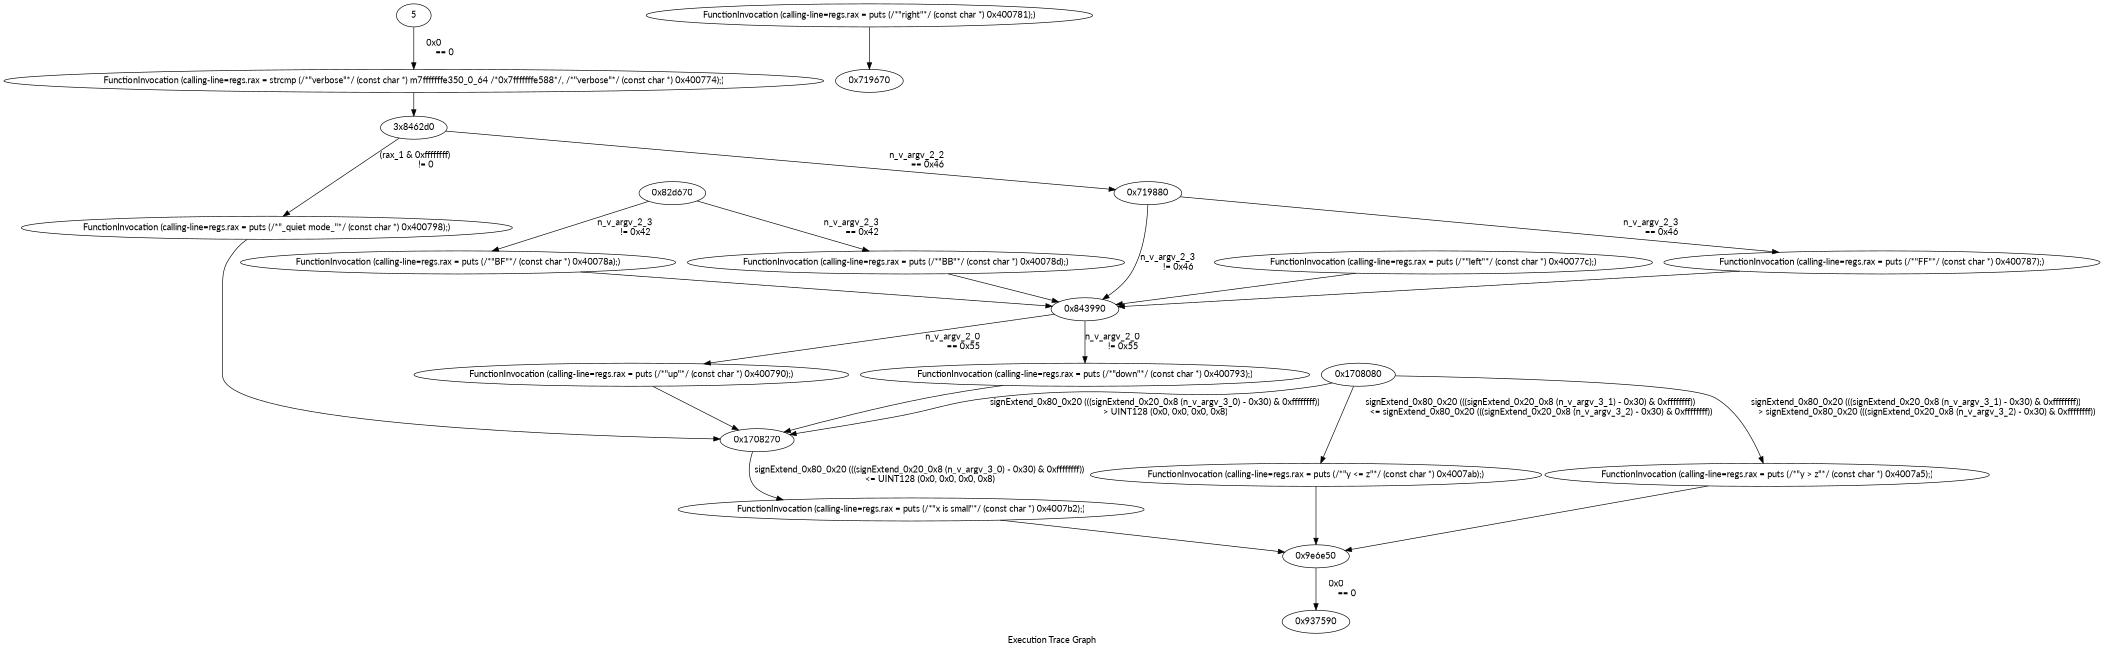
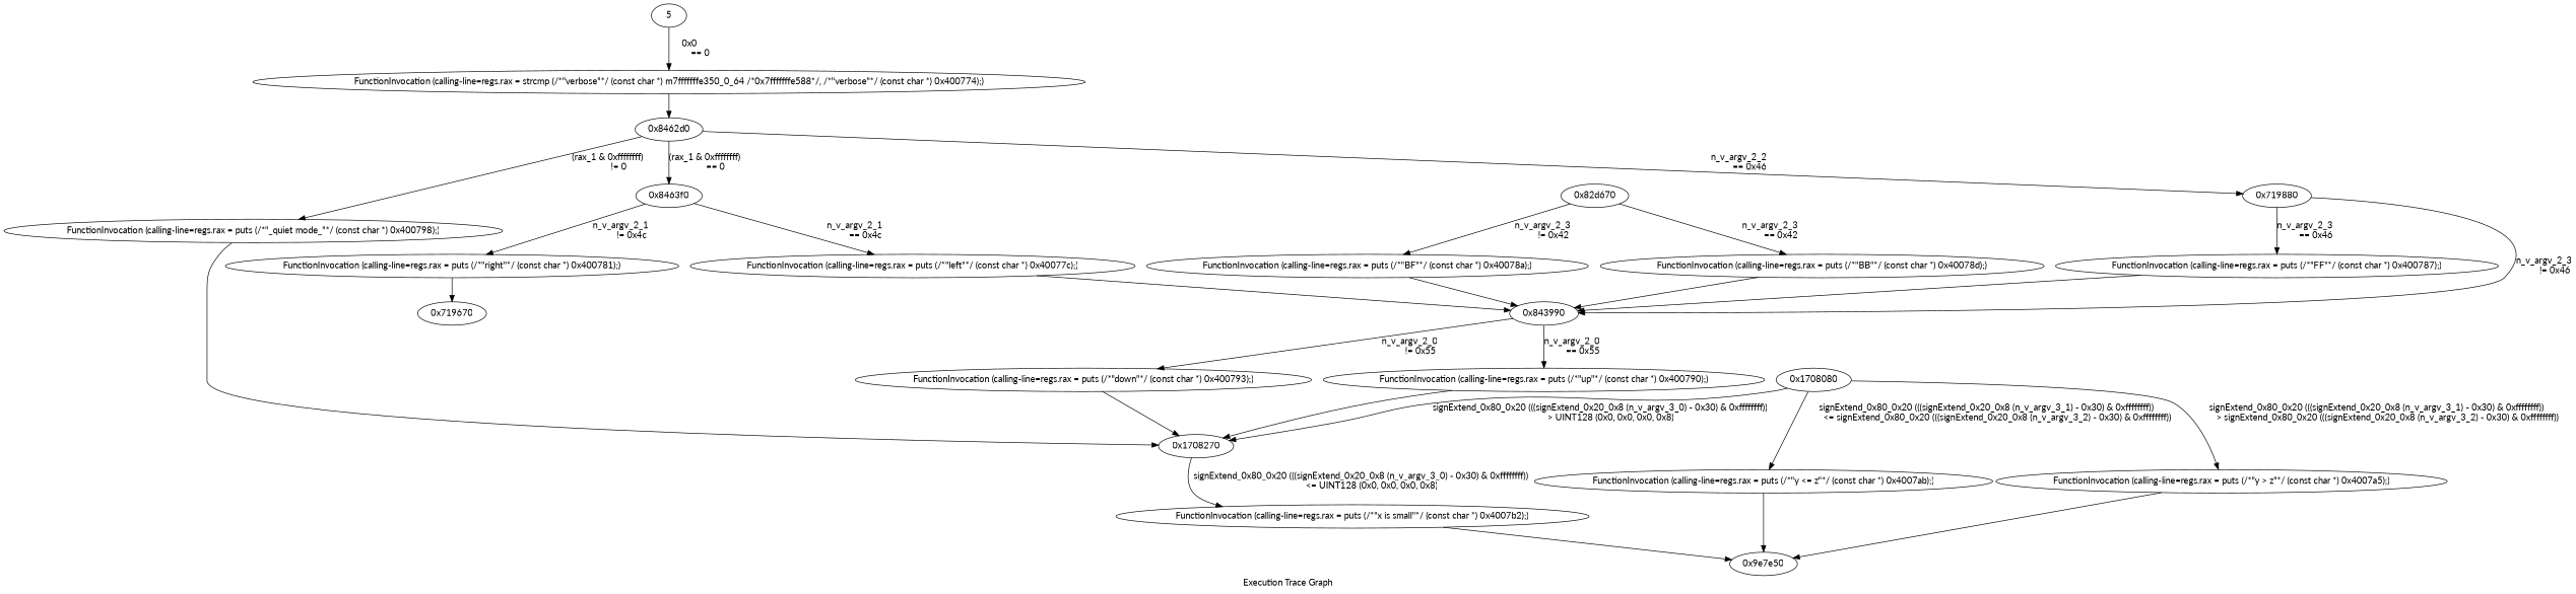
  digraph {
    fontname=Lato
    label="Execution Trace Graph"
    node [fontname=Lato]
    edge [fontname=Lato]
    n1 [label=5]
    n2 [label="FunctionInvocation (calling-line=regs.rax = strcmp (/*\"verbose\"*/ (const char *) m7fffffffe350_0_64 /*0x7fffffffe588*/, /*\"verbose\"*/ (const char *) 0x400774);)"]
-   n3 [label="3x8462d0"]
+   n3 [label="0x8462d0"]
    n4 [label="0x719670"]
    n5 [label="0x719880"]
    n6 [label="0x843990"]
    n7 [label="FunctionInvocation (calling-line=regs.rax = puts (/*\"FF\"*/ (const char *) 0x400787);)"]
    n8 [label="0x82d670"]
    n9 [label="FunctionInvocation (calling-line=regs.rax = puts (/*\"BB\"*/ (const char *) 0x40078d);)"]
    n10 [label="FunctionInvocation (calling-line=regs.rax = puts (/*\"BF\"*/ (const char *) 0x40078a);)"]
    n11 [label="FunctionInvocation (calling-line=regs.rax = puts (/*\"up\"*/ (const char *) 0x400790);)"]
    n12 [label="FunctionInvocation (calling-line=regs.rax = puts (/*\"down\"*/ (const char *) 0x400793);)"]
    n13 [label="FunctionInvocation (calling-line=regs.rax = puts (/*\"y <= z\"*/ (const char *) 0x4007ab);)"]
-   n14 [label="0x9e6e50"]
-   n15 [label="0x937590"]
+   n14 [label="0x9e7e50"]
    n16 [label="0x1708270"]
    n17 [label="FunctionInvocation (calling-line=regs.rax = puts (/*\"x is small\"*/ (const char *) 0x4007b2);)"]
+   n18 [label="0x8463f0"]
    n19 [label="FunctionInvocation (calling-line=regs.rax = puts (/*\"_quiet mode_\"*/ (const char *) 0x400798);)"]
    n20 [label="FunctionInvocation (calling-line=regs.rax = puts (/*\"left\"*/ (const char *) 0x40077c);)"]
    n21 [label="FunctionInvocation (calling-line=regs.rax = puts (/*\"right\"*/ (const char *) 0x400781);)"]
    n22 [label="FunctionInvocation (calling-line=regs.rax = puts (/*\"y > z\"*/ (const char *) 0x4007a5);)"]
    n23 [label="0x1708080"]
    n1 -> n2 [label="0x0\n	 == 0"]
    n2 -> n3
    n3 -> n5 [label="n_v_argv_2_2\n	 == 0x46"]
+   n3 -> n18 [label="(rax_1 & 0xffffffff)\n	 == 0"]
    n3 -> n19 [label="(rax_1 & 0xffffffff)\n	 != 0"]
    n5 -> n6 [label="n_v_argv_2_3\n	 != 0x46"]
    n5 -> n7 [label="n_v_argv_2_3\n	 == 0x46"]
    n6 -> n11 [label="n_v_argv_2_0\n	 == 0x55"]
    n6 -> n12 [label="n_v_argv_2_0\n	 != 0x55"]
    n7 -> n6
    n8 -> n9 [label="n_v_argv_2_3\n	 == 0x42"]
    n8 -> n10 [label="n_v_argv_2_3\n	 != 0x42"]
    n9 -> n6
    n10 -> n6
    n11 -> n16
    n12 -> n16
    n13 -> n14
-   n14 -> n15 [label="0x0\n	 == 0"]
    n16 -> n17 [label="signExtend_0x80_0x20 (((signExtend_0x20_0x8 (n_v_argv_3_0) - 0x30) & 0xffffffff))\n	 <= UINT128 (0x0, 0x0, 0x0, 0x8)"]
    n17 -> n14
+   n18 -> n20 [label="n_v_argv_2_1\n	 == 0x4c"]
+   n18 -> n21 [label="n_v_argv_2_1\n	 != 0x4c"]
    n19 -> n16
    n20 -> n6
    n21 -> n4
    n22 -> n14
    n23 -> n13 [label="signExtend_0x80_0x20 (((signExtend_0x20_0x8 (n_v_argv_3_1) - 0x30) & 0xffffffff))\n	 <= signExtend_0x80_0x20 (((signExtend_0x20_0x8 (n_v_argv_3_2) - 0x30) & 0xffffffff))"]
    n23 -> n16 [label="signExtend_0x80_0x20 (((signExtend_0x20_0x8 (n_v_argv_3_0) - 0x30) & 0xffffffff))\n	 > UINT128 (0x0, 0x0, 0x0, 0x8)"]
    n23 -> n22 [label="signExtend_0x80_0x20 (((signExtend_0x20_0x8 (n_v_argv_3_1) - 0x30) & 0xffffffff))\n	 > signExtend_0x80_0x20 (((signExtend_0x20_0x8 (n_v_argv_3_2) - 0x30) & 0xffffffff))"]
  }
